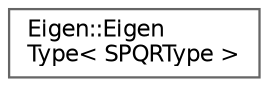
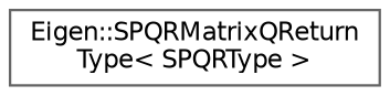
  digraph {
    rankdir=TB
-   n1 [color=grey40 fillcolor=white fontname=Helvetica fontsize=10 height=0.2 label="Eigen::Eigen\lType\< SPQRType \>" shape=box style=filled width=0.4]
+   n1 [color=grey40 fillcolor=white fontname=Helvetica fontsize=10 height=0.2 label="Eigen::SPQRMatrixQReturn\lType\< SPQRType \>" shape=box style=filled width=0.4]
  }
